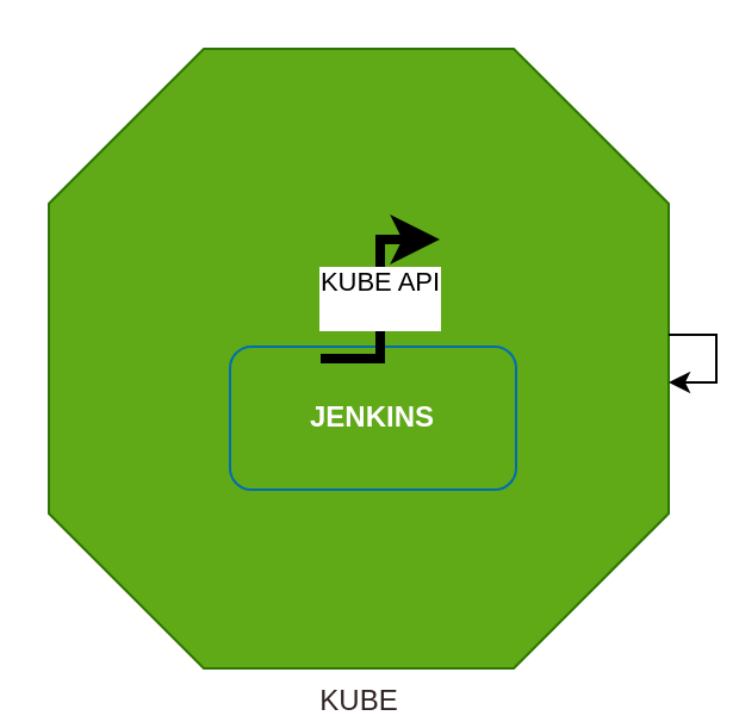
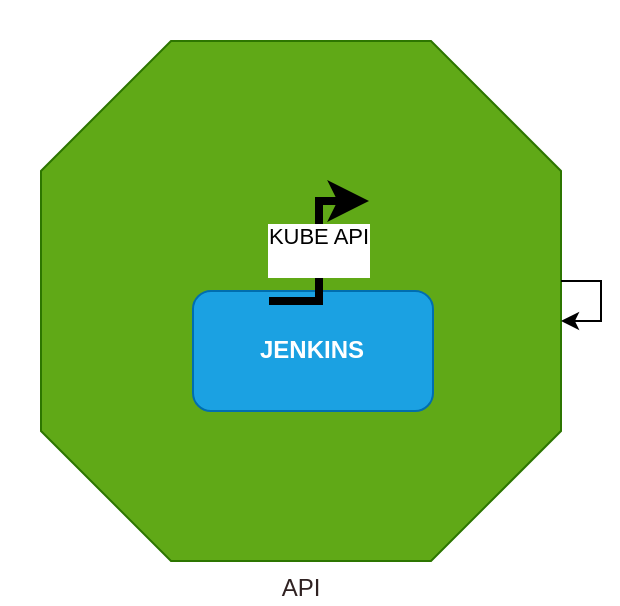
  <mxCell id="0" />
  <mxCell id="1" parent="0" />
- <mxCell id="2" value="KUBE" style="verticalLabelPosition=bottom;verticalAlign=top;html=1;shape=mxgraph.basic.polygon;polyCoords=[[0.25,0],[0.75,0],[1,0.25],[1,0.75],[0.75,1],[0.25,1],[0,0.75],[0,0.25]];polyline=0;fillColor=#60a917;fontColor=#302222;strokeColor=#2D7600;" vertex="1" parent="1"><mxGeometry x="20" y="20" width="260" height="260" as="geometry" /></mxCell>
- <mxCell id="3" value="JENKINS" style="rounded=1;whiteSpace=wrap;html=1;fillColor=#60a917;fontColor=#ffffff;strokeColor=#006EAF;fontStyle=1;" vertex="1" parent="1"><mxGeometry x="96" y="145" width="120" height="60" as="geometry" /></mxCell>
+ <mxCell id="2" value="API" style="verticalLabelPosition=bottom;verticalAlign=top;html=1;shape=mxgraph.basic.polygon;polyCoords=[[0.25,0],[0.75,0],[1,0.25],[1,0.75],[0.75,1],[0.25,1],[0,0.75],[0,0.25]];polyline=0;fillColor=#60a917;fontColor=#302222;strokeColor=#2D7600;" vertex="1" parent="1"><mxGeometry x="20" y="20" width="260" height="260" as="geometry" /></mxCell>
+ <mxCell id="3" value="JENKINS" style="rounded=1;whiteSpace=wrap;html=1;fillColor=#1ba1e2;fontColor=#ffffff;strokeColor=#006EAF;fontStyle=1" vertex="1" parent="1"><mxGeometry x="96" y="145" width="120" height="60" as="geometry" /></mxCell>
  <mxCell id="4" style="edgeStyle=orthogonalEdgeStyle;rounded=0;orthogonalLoop=1;jettySize=auto;html=1;" edge="1" parent="1" source="2" target="2"><mxGeometry relative="1" as="geometry" /></mxCell>
  <mxCell id="5" value="KUBE API&lt;div&gt;&lt;br&gt;&lt;/div&gt;" style="edgeStyle=elbowEdgeStyle;elbow=horizontal;endArrow=classic;html=1;curved=0;rounded=0;endSize=8;startSize=8;strokeWidth=4;" edge="1" parent="1"><mxGeometry width="50" height="50" relative="1" as="geometry"><mxPoint x="134" y="150" as="sourcePoint" /><mxPoint x="184" y="100" as="targetPoint" /></mxGeometry></mxCell>
